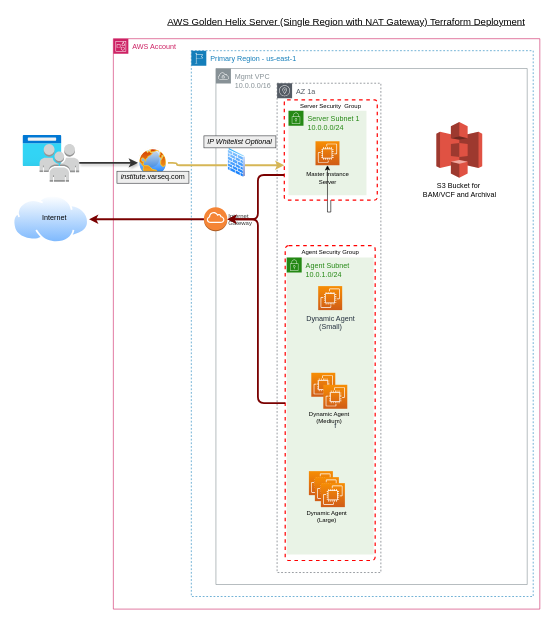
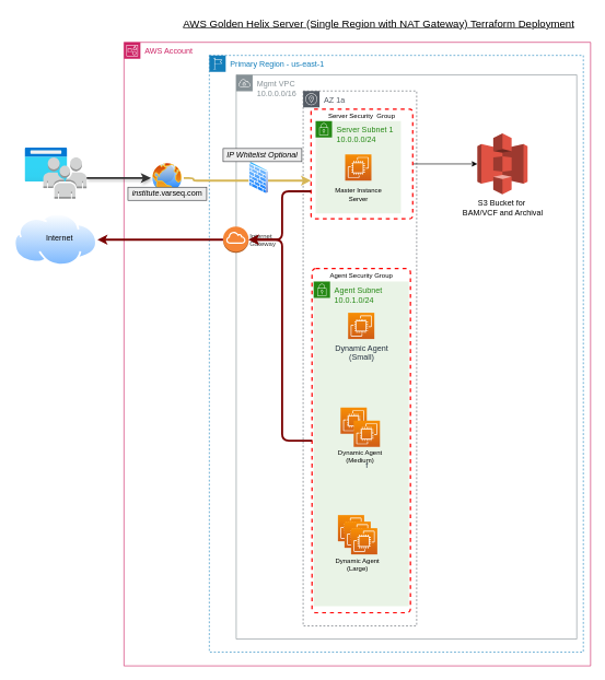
  <mxCell id="0" />
  <mxCell id="1" parent="0" />
  <mxCell id="2" value="Server Subnet 1&lt;br&gt;10.0.0.0/24" style="points=[[0,0],[0.25,0],[0.5,0],[0.75,0],[1,0],[1,0.25],[1,0.5],[1,0.75],[1,1],[0.75,1],[0.5,1],[0.25,1],[0,1],[0,0.75],[0,0.5],[0,0.25]];outlineConnect=0;gradientColor=none;html=1;whiteSpace=wrap;fontSize=12;fontStyle=0;container=1;pointerEvents=0;collapsible=0;recursiveResize=0;shape=mxgraph.aws4.group;grIcon=mxgraph.aws4.group_security_group;grStroke=0;strokeColor=#248814;fillColor=#E9F3E6;verticalAlign=top;align=left;spacingLeft=30;fontColor=#248814;dashed=0;" parent="1" vertex="1"><mxGeometry x="480" y="184" width="130" height="141" as="geometry" /></mxCell>
  <mxCell id="3" value="&lt;font color=&quot;#000000&quot;&gt;&lt;span style=&quot;font-size: 10px;&quot;&gt;Master Instance&lt;br&gt;Server&lt;/span&gt;&lt;/font&gt;" style="sketch=0;points=[[0,0,0],[0.25,0,0],[0.5,0,0],[0.75,0,0],[1,0,0],[0,1,0],[0.25,1,0],[0.5,1,0],[0.75,1,0],[1,1,0],[0,0.25,0],[0,0.5,0],[0,0.75,0],[1,0.25,0],[1,0.5,0],[1,0.75,0]];outlineConnect=0;fontColor=#232F3E;gradientColor=#F78E04;gradientDirection=north;fillColor=#D05C17;strokeColor=#ffffff;dashed=0;verticalLabelPosition=bottom;verticalAlign=top;align=center;html=1;fontSize=12;fontStyle=0;aspect=fixed;shape=mxgraph.aws4.resourceIcon;resIcon=mxgraph.aws4.ec2;" parent="2" vertex="1"><mxGeometry x="45" y="51" width="40" height="40" as="geometry" /></mxCell>
  <mxCell id="4" value="AWS Account" style="points=[[0,0],[0.25,0],[0.5,0],[0.75,0],[1,0],[1,0.25],[1,0.5],[1,0.75],[1,1],[0.75,1],[0.5,1],[0.25,1],[0,1],[0,0.75],[0,0.5],[0,0.25]];outlineConnect=0;gradientColor=none;html=1;whiteSpace=wrap;fontSize=12;fontStyle=0;container=1;pointerEvents=0;collapsible=0;recursiveResize=0;shape=mxgraph.aws4.group;grIcon=mxgraph.aws4.group_account;strokeColor=#CD2264;fillColor=none;verticalAlign=top;align=left;spacingLeft=30;fontColor=#CD2264;dashed=0;" parent="1" vertex="1"><mxGeometry x="188" y="64" width="711" height="951" as="geometry" /></mxCell>
  <mxCell id="5" value="Primary Region - us-east-1" style="points=[[0,0],[0.25,0],[0.5,0],[0.75,0],[1,0],[1,0.25],[1,0.5],[1,0.75],[1,1],[0.75,1],[0.5,1],[0.25,1],[0,1],[0,0.75],[0,0.5],[0,0.25]];outlineConnect=0;gradientColor=none;html=1;whiteSpace=wrap;fontSize=12;fontStyle=0;container=0;pointerEvents=0;collapsible=0;recursiveResize=0;shape=mxgraph.aws4.group;grIcon=mxgraph.aws4.group_region;strokeColor=#147EBA;fillColor=none;verticalAlign=top;align=left;spacingLeft=30;fontColor=#147EBA;dashed=1;" parent="4" vertex="1"><mxGeometry x="130" y="20" width="570" height="910" as="geometry" /></mxCell>
  <mxCell id="6" value="Mgmt VPC&lt;br&gt;10.0.0.0/16" style="sketch=0;outlineConnect=0;gradientColor=none;html=1;whiteSpace=wrap;fontSize=12;fontStyle=0;shape=mxgraph.aws4.group;grIcon=mxgraph.aws4.group_vpc;strokeColor=#879196;fillColor=none;verticalAlign=top;align=left;spacingLeft=30;fontColor=#879196;dashed=0;" parent="4" vertex="1"><mxGeometry x="171" y="49.75" width="519" height="860.25" as="geometry" /></mxCell>
  <mxCell id="7" value="AZ 1a" style="sketch=0;outlineConnect=0;gradientColor=none;html=1;whiteSpace=wrap;fontSize=12;fontStyle=0;shape=mxgraph.aws4.group;grIcon=mxgraph.aws4.group_availability_zone;strokeColor=#545B64;fillColor=none;verticalAlign=top;align=left;spacingLeft=30;fontColor=#545B64;dashed=1;" parent="4" vertex="1"><mxGeometry x="273" y="74.25" width="173" height="815.75" as="geometry" /></mxCell>
- <mxCell id="8" value="" style="edgeStyle=orthogonalEdgeStyle;rounded=0;orthogonalLoop=1;jettySize=auto;html=1;" parent="4" source="9" target="3" edge="1"><mxGeometry relative="1" as="geometry" /></mxCell>
+ <mxCell id="8" value="" style="edgeStyle=orthogonalEdgeStyle;rounded=0;orthogonalLoop=1;jettySize=auto;html=1;" parent="4" source="9" target="17" edge="1"><mxGeometry relative="1" as="geometry" /></mxCell>
  <mxCell id="9" value="Server Security&amp;nbsp; Group" style="fontStyle=0;verticalAlign=top;align=center;spacingTop=-2;fillColor=none;rounded=1;whiteSpace=wrap;html=1;strokeColor=#FF0000;strokeWidth=2;dashed=1;container=0;collapsible=0;expand=0;recursiveResize=0;labelBackgroundColor=none;fontSize=10;fontColor=#000000;arcSize=3;" parent="4" vertex="1"><mxGeometry x="285" y="102" width="155" height="167" as="geometry" /></mxCell>
  <mxCell id="10" style="edgeStyle=orthogonalEdgeStyle;html=1;exitX=1;exitY=0.5;exitDx=0;exitDy=0;fillColor=#fff2cc;strokeColor=#d6b656;strokeWidth=3;" parent="4" source="27" target="9" edge="1"><mxGeometry relative="1" as="geometry"><mxPoint x="192" y="208" as="targetPoint" /><Array as="points"><mxPoint x="106" y="211" /></Array><mxPoint x="106" y="208" as="sourcePoint" /></mxGeometry></mxCell>
  <mxCell id="11" value="Agent Subnet&lt;br&gt;10.0.1.0/24" style="points=[[0,0],[0.25,0],[0.5,0],[0.75,0],[1,0],[1,0.25],[1,0.5],[1,0.75],[1,1],[0.75,1],[0.5,1],[0.25,1],[0,1],[0,0.75],[0,0.5],[0,0.25]];outlineConnect=0;gradientColor=none;html=1;whiteSpace=wrap;fontSize=12;fontStyle=0;container=1;pointerEvents=0;collapsible=0;recursiveResize=0;shape=mxgraph.aws4.group;grIcon=mxgraph.aws4.group_security_group;grStroke=0;strokeColor=#248814;fillColor=#E9F3E6;verticalAlign=top;align=left;spacingLeft=30;fontColor=#248814;dashed=0;" parent="4" vertex="1"><mxGeometry x="289" y="365" width="145" height="495" as="geometry" /></mxCell>
  <mxCell id="12" value="Dynamic Agent&lt;br&gt;(Small)" style="sketch=0;points=[[0,0,0],[0.25,0,0],[0.5,0,0],[0.75,0,0],[1,0,0],[0,1,0],[0.25,1,0],[0.5,1,0],[0.75,1,0],[1,1,0],[0,0.25,0],[0,0.5,0],[0,0.75,0],[1,0.25,0],[1,0.5,0],[1,0.75,0]];outlineConnect=0;fontColor=#232F3E;gradientColor=#F78E04;gradientDirection=north;fillColor=#D05C17;strokeColor=#ffffff;dashed=0;verticalLabelPosition=bottom;verticalAlign=top;align=center;html=1;fontSize=12;fontStyle=0;aspect=fixed;shape=mxgraph.aws4.resourceIcon;resIcon=mxgraph.aws4.ec2;" parent="11" vertex="1"><mxGeometry x="52.5" y="47.5" width="40" height="40" as="geometry" /></mxCell>
  <mxCell id="13" value="Agent Security Group" style="fontStyle=0;verticalAlign=top;align=center;spacingTop=-2;fillColor=none;rounded=1;whiteSpace=wrap;html=1;strokeColor=#FF0000;strokeWidth=2;dashed=1;container=0;collapsible=0;expand=0;recursiveResize=0;labelBackgroundColor=none;fontSize=10;fontColor=#000000;arcSize=4;" parent="4" vertex="1"><mxGeometry x="286.5" y="345" width="150" height="525" as="geometry" /></mxCell>
  <mxCell id="14" style="edgeStyle=orthogonalEdgeStyle;jumpStyle=arc;jumpSize=12;html=1;exitX=0;exitY=0.5;exitDx=0;exitDy=0;labelBackgroundColor=none;strokeColor=#7A0000;strokeWidth=3;fontColor=#FFFFFF;entryX=1;entryY=0.5;entryDx=0;entryDy=0;entryPerimeter=0;" parent="4" source="13" target="15" edge="1"><mxGeometry relative="1" as="geometry"><Array as="points"><mxPoint x="241" y="608" /><mxPoint x="241" y="301" /></Array></mxGeometry></mxCell>
  <mxCell id="15" value="Internet&lt;br&gt;Gateway" style="outlineConnect=0;dashed=0;verticalLabelPosition=middle;verticalAlign=middle;align=left;html=1;shape=mxgraph.aws3.internet_gateway;fillColor=#F58536;gradientColor=none;fontSize=10;fontColor=#333333;labelPosition=right;" parent="4" vertex="1"><mxGeometry x="151" y="281" width="39" height="40" as="geometry" /></mxCell>
  <mxCell id="16" style="edgeStyle=orthogonalEdgeStyle;jumpStyle=arc;jumpSize=12;html=1;exitX=0;exitY=0.75;exitDx=0;exitDy=0;labelBackgroundColor=none;strokeColor=#7A0000;strokeWidth=3;fontColor=#FFFFFF;" parent="4" source="9" target="15" edge="1"><mxGeometry relative="1" as="geometry"><Array as="points"><mxPoint x="241" y="227" /><mxPoint x="241" y="301" /></Array></mxGeometry></mxCell>
  <mxCell id="17" value="S3 Bucket for&amp;nbsp;&lt;br&gt;BAM/VCF and Archival" style="outlineConnect=0;dashed=0;verticalLabelPosition=bottom;verticalAlign=top;align=center;html=1;shape=mxgraph.aws3.s3;fillColor=#E05243;gradientColor=none;" parent="4" vertex="1"><mxGeometry x="538.5" y="139" width="76.5" height="93" as="geometry" /></mxCell>
  <mxCell id="18" value="" style="group" parent="4" vertex="1" connectable="0"><mxGeometry x="321" y="721" width="70" height="90" as="geometry" /></mxCell>
  <mxCell id="19" value="" style="sketch=0;points=[[0,0,0],[0.25,0,0],[0.5,0,0],[0.75,0,0],[1,0,0],[0,1,0],[0.25,1,0],[0.5,1,0],[0.75,1,0],[1,1,0],[0,0.25,0],[0,0.5,0],[0,0.75,0],[1,0.25,0],[1,0.5,0],[1,0.75,0]];outlineConnect=0;fontColor=#232F3E;gradientColor=#F78E04;gradientDirection=north;fillColor=#D05C17;strokeColor=#ffffff;dashed=0;verticalLabelPosition=bottom;verticalAlign=top;align=center;html=1;fontSize=12;fontStyle=0;aspect=fixed;shape=mxgraph.aws4.resourceIcon;resIcon=mxgraph.aws4.ec2;" parent="18" vertex="1"><mxGeometry x="5" width="40" height="40" as="geometry" /></mxCell>
  <mxCell id="20" value="" style="sketch=0;points=[[0,0,0],[0.25,0,0],[0.5,0,0],[0.75,0,0],[1,0,0],[0,1,0],[0.25,1,0],[0.5,1,0],[0.75,1,0],[1,1,0],[0,0.25,0],[0,0.5,0],[0,0.75,0],[1,0.25,0],[1,0.5,0],[1,0.75,0]];outlineConnect=0;fontColor=#232F3E;gradientColor=#F78E04;gradientDirection=north;fillColor=#D05C17;strokeColor=#ffffff;dashed=0;verticalLabelPosition=bottom;verticalAlign=top;align=center;html=1;fontSize=12;fontStyle=0;aspect=fixed;shape=mxgraph.aws4.resourceIcon;resIcon=mxgraph.aws4.ec2;" parent="18" vertex="1"><mxGeometry x="15" y="10" width="40" height="40" as="geometry" /></mxCell>
  <mxCell id="21" value="" style="sketch=0;points=[[0,0,0],[0.25,0,0],[0.5,0,0],[0.75,0,0],[1,0,0],[0,1,0],[0.25,1,0],[0.5,1,0],[0.75,1,0],[1,1,0],[0,0.25,0],[0,0.5,0],[0,0.75,0],[1,0.25,0],[1,0.5,0],[1,0.75,0]];outlineConnect=0;fontColor=#232F3E;gradientColor=#F78E04;gradientDirection=north;fillColor=#D05C17;strokeColor=#ffffff;dashed=0;verticalLabelPosition=bottom;verticalAlign=top;align=center;html=1;fontSize=12;fontStyle=0;aspect=fixed;shape=mxgraph.aws4.resourceIcon;resIcon=mxgraph.aws4.ec2;" parent="18" vertex="1"><mxGeometry x="25" y="20" width="40" height="40" as="geometry" /></mxCell>
  <mxCell id="22" value="Dynamic Agent&lt;br&gt;(Large)" style="text;html=1;strokeColor=none;fillColor=none;align=center;verticalAlign=middle;whiteSpace=wrap;rounded=0;fontSize=10;" parent="18" vertex="1"><mxGeometry y="60" width="70" height="30" as="geometry" /></mxCell>
  <mxCell id="23" value="" style="group" parent="4" vertex="1" connectable="0"><mxGeometry x="325" y="557" width="70" height="90" as="geometry" /></mxCell>
  <mxCell id="24" value="" style="sketch=0;points=[[0,0,0],[0.25,0,0],[0.5,0,0],[0.75,0,0],[1,0,0],[0,1,0],[0.25,1,0],[0.5,1,0],[0.75,1,0],[1,1,0],[0,0.25,0],[0,0.5,0],[0,0.75,0],[1,0.25,0],[1,0.5,0],[1,0.75,0]];outlineConnect=0;fontColor=#232F3E;gradientColor=#F78E04;gradientDirection=north;fillColor=#D05C17;strokeColor=#ffffff;dashed=0;verticalLabelPosition=bottom;verticalAlign=top;align=center;html=1;fontSize=12;fontStyle=0;aspect=fixed;shape=mxgraph.aws4.resourceIcon;resIcon=mxgraph.aws4.ec2;" parent="23" vertex="1"><mxGeometry x="5" width="40" height="40" as="geometry" /></mxCell>
  <mxCell id="25" value="&lt;div&gt;&lt;br&gt;&lt;/div&gt;&lt;div&gt;f&lt;/div&gt;" style="sketch=0;points=[[0,0,0],[0.25,0,0],[0.5,0,0],[0.75,0,0],[1,0,0],[0,1,0],[0.25,1,0],[0.5,1,0],[0.75,1,0],[1,1,0],[0,0.25,0],[0,0.5,0],[0,0.75,0],[1,0.25,0],[1,0.5,0],[1,0.75,0]];outlineConnect=0;fontColor=#232F3E;gradientColor=#F78E04;gradientDirection=north;fillColor=#D05C17;strokeColor=#ffffff;dashed=0;verticalLabelPosition=bottom;verticalAlign=top;align=center;html=1;fontSize=12;fontStyle=0;aspect=fixed;shape=mxgraph.aws4.resourceIcon;resIcon=mxgraph.aws4.ec2;" parent="23" vertex="1"><mxGeometry x="25" y="20" width="40" height="40" as="geometry" /></mxCell>
  <mxCell id="26" value="Dynamic Agent (Medium)" style="text;html=1;strokeColor=none;fillColor=none;align=center;verticalAlign=middle;whiteSpace=wrap;rounded=0;fontSize=10;" parent="23" vertex="1"><mxGeometry y="60" width="70" height="30" as="geometry" /></mxCell>
  <mxCell id="27" value="" style="image;aspect=fixed;perimeter=ellipsePerimeter;html=1;align=center;shadow=0;dashed=0;spacingTop=3;image=img/lib/active_directory/internet_globe.svg;" vertex="1" parent="4"><mxGeometry x="41" y="182" width="50" height="50" as="geometry" /></mxCell>
  <mxCell id="28" value="&lt;i&gt;institute&lt;/i&gt;.varseq.com" style="whiteSpace=wrap;html=1;fillColor=#eeeeee;strokeColor=#36393d;shadow=0;" vertex="1" parent="4"><mxGeometry x="6" y="221" width="120" height="20" as="geometry" /></mxCell>
  <mxCell id="29" value="" style="image;aspect=fixed;perimeter=ellipsePerimeter;html=1;align=center;shadow=0;dashed=0;spacingTop=3;image=img/lib/active_directory/firewall.svg;" vertex="1" parent="4"><mxGeometry x="190" y="182" width="30.5" height="50" as="geometry" /></mxCell>
  <mxCell id="30" value="&lt;i&gt;IP Whitelist Optional&lt;br&gt;&lt;/i&gt;" style="whiteSpace=wrap;html=1;fillColor=#eeeeee;strokeColor=#36393d;shadow=0;" vertex="1" parent="4"><mxGeometry x="151" y="162" width="120" height="20" as="geometry" /></mxCell>
  <mxCell id="31" value="" style="edgeStyle=orthogonalEdgeStyle;html=1;exitX=1;exitY=0.5;exitDx=0;exitDy=0;exitPerimeter=0;entryX=0;entryY=0.5;entryDx=0;entryDy=0;fontSize=10;strokeWidth=3;strokeColor=#333333;labelBackgroundColor=none;fontColor=#1A1A1A;shadow=1;" parent="1" source="38" target="27" edge="1"><mxGeometry x="-0.273" y="15" relative="1" as="geometry"><mxPoint as="offset" /><mxPoint x="119" y="271.7" as="sourcePoint" /><mxPoint x="244" y="272" as="targetPoint" /></mxGeometry></mxCell>
  <mxCell id="32" value="&lt;u style=&quot;font-size: 16px;&quot;&gt;AWS Golden Helix Server (Single Region with NAT Gateway) Terraform Deployment&lt;/u&gt;" style="text;html=1;strokeColor=none;fillColor=none;align=center;verticalAlign=middle;whiteSpace=wrap;rounded=0;dashed=1;labelBackgroundColor=none;strokeWidth=2;fontSize=16;fontColor=#000000;" parent="1" vertex="1"><mxGeometry x="264" y="20" width="625" height="30" as="geometry" /></mxCell>
  <mxCell id="33" value="kkkkkkk" style="group" parent="1" vertex="1" connectable="0"><mxGeometry x="20.51" y="325" width="126.98" height="80" as="geometry" /></mxCell>
  <mxCell id="34" value="" style="aspect=fixed;perimeter=ellipsePerimeter;html=1;align=center;shadow=0;dashed=0;spacingTop=3;image;image=img/lib/active_directory/internet_cloud.svg;" parent="33" vertex="1"><mxGeometry width="126.98" height="80" as="geometry" /></mxCell>
  <mxCell id="35" value="Internet" style="text;html=1;strokeColor=none;fillColor=none;align=center;verticalAlign=middle;whiteSpace=wrap;rounded=0;fontColor=#000000;" parent="33" vertex="1"><mxGeometry x="24" y="22" width="90" height="30" as="geometry" /></mxCell>
  <mxCell id="36" style="edgeStyle=orthogonalEdgeStyle;jumpStyle=arc;jumpSize=12;html=1;labelBackgroundColor=none;strokeColor=#7A0000;strokeWidth=3;fontColor=#FFFFFF;exitX=0;exitY=0.5;exitDx=0;exitDy=0;exitPerimeter=0;" parent="1" source="15" target="34" edge="1"><mxGeometry relative="1" as="geometry"><mxPoint x="117.49" y="364.82" as="targetPoint" /><mxPoint x="279" y="364.82" as="sourcePoint" /></mxGeometry></mxCell>
  <mxCell id="37" value="" style="image;aspect=fixed;html=1;points=[];align=center;fontSize=12;image=img/lib/azure2/general/Browser.svg;" vertex="1" parent="1"><mxGeometry x="37" y="225" width="65" height="52" as="geometry" /></mxCell>
  <mxCell id="38" value="" style="outlineConnect=0;dashed=0;verticalLabelPosition=bottom;verticalAlign=top;align=center;html=1;shape=mxgraph.aws3.users;fillColor=#D2D3D3;gradientColor=none;" vertex="1" parent="1"><mxGeometry x="65" y="239.5" width="66" height="63" as="geometry" /></mxCell>
